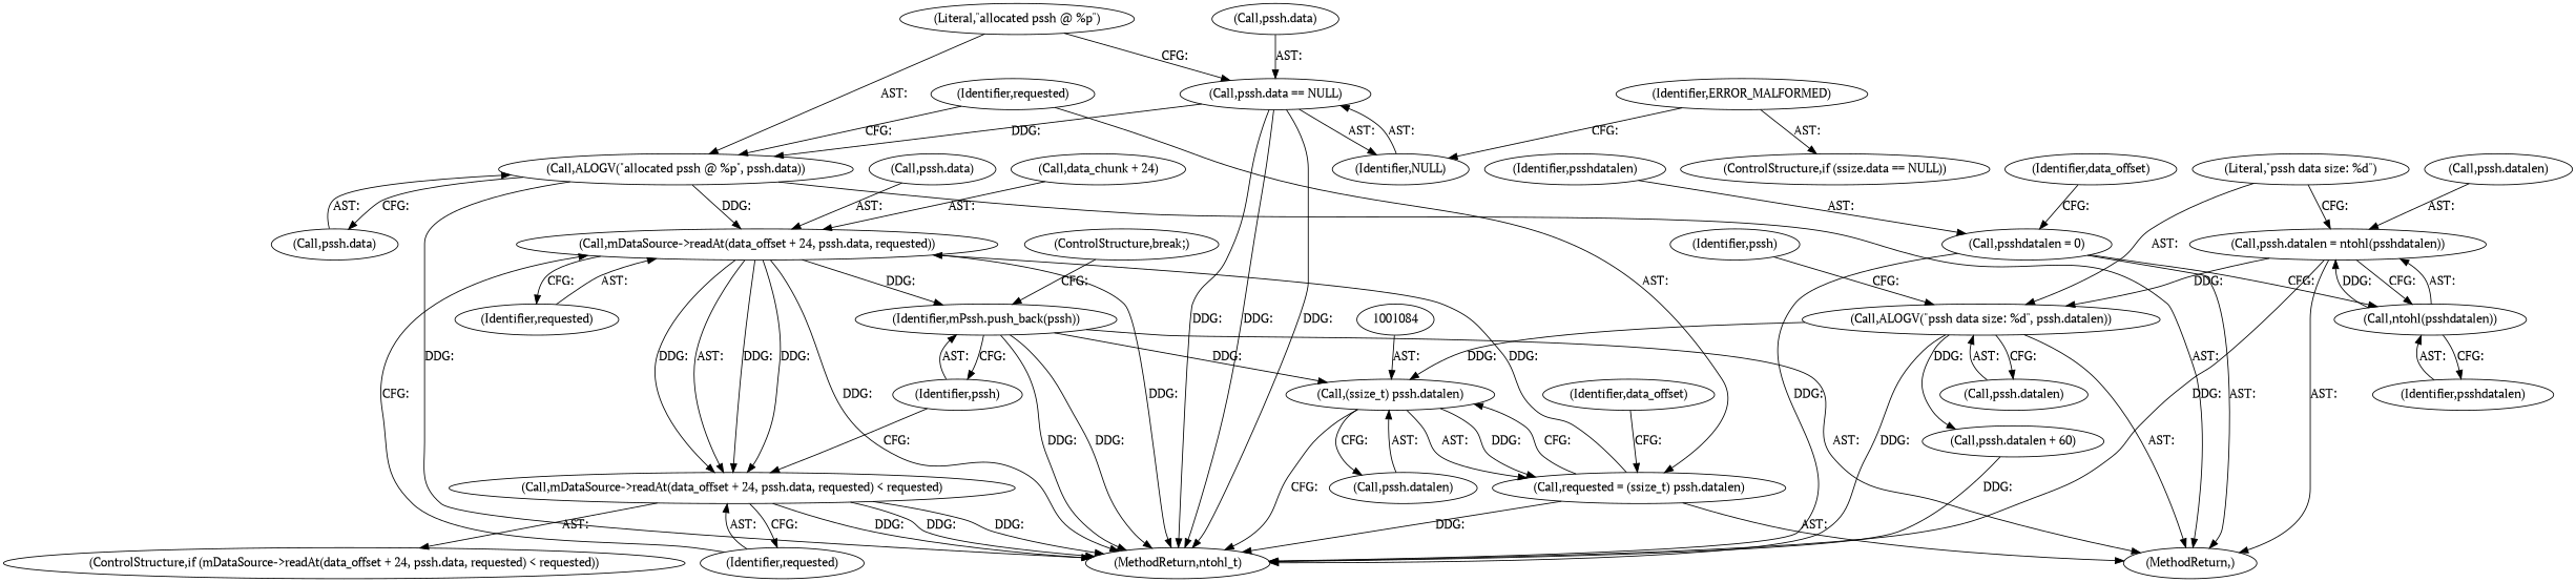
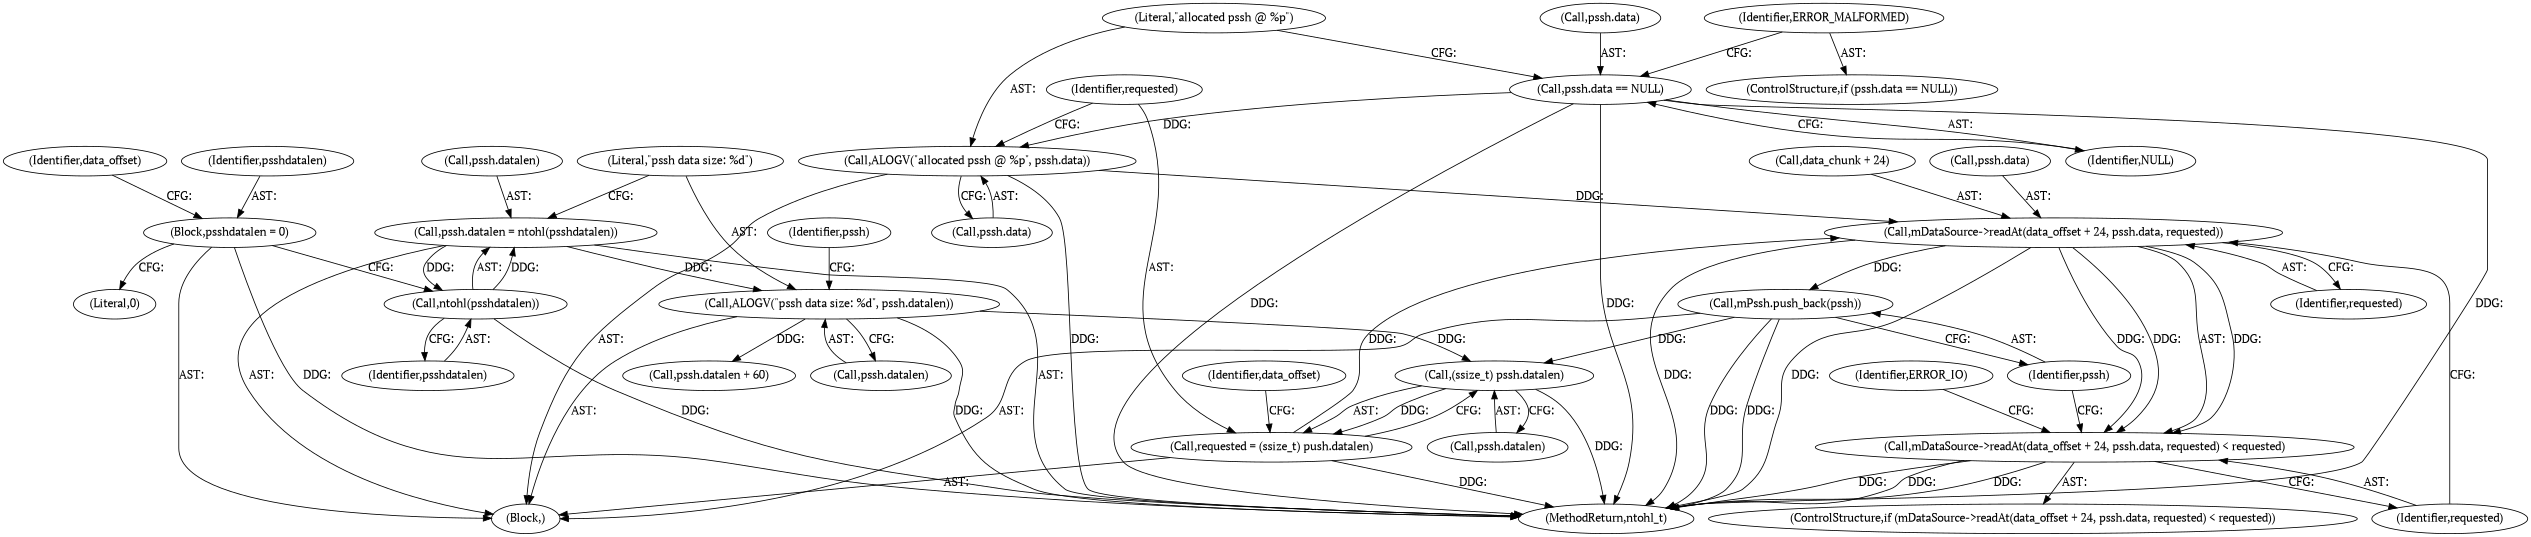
  digraph {
    fontname="PT Serif"
    node [fontname="PT Serif"]
    edge [fontname="PT Serif"]
    n1 [label="(Call,mDataSource->readAt(data_offset + 24, pssh.data, requested))"]
    n2 [label="(Call,mDataSource->readAt(data_offset + 24, pssh.data, requested) < requested)"]
-   n3 [label="(Identifier,mPssh.push_back(pssh))"]
+   n3 [label="(Call,mPssh.push_back(pssh))"]
    n4 [label="(Identifier,requested)"]
    n5 [label="(MethodReturn,ntohl_t)"]
    n6 [label="(Identifier,requested)"]
    n7 [label="(ControlStructure,if (mDataSource->readAt(data_offset + 24, pssh.data, requested) < requested))"]
-   n8 [label="(MethodReturn,)"]
+   n8 [label="(Block,)"]
    n9 [label="(Call,(ssize_t) pssh.datalen)"]
    n10 [label="(Identifier,pssh)"]
    n11 [label="(Call,ALOGV(\"allocated pssh @ %p\", pssh.data))"]
    n12 [label="(Call,pssh.data)"]
    n13 [label="(Call,pssh.data == NULL)"]
    n14 [label="(Identifier,NULL)"]
-   n15 [label="(ControlStructure,if (ssize.data == NULL))"]
-   n16 [label="(Call,requested = (ssize_t) pssh.datalen)"]
+   n15 [label="(ControlStructure,if (pssh.data == NULL))"]
+   n16 [label="(Call,requested = (ssize_t) push.datalen)"]
    n17 [label="(Call,pssh.datalen)"]
    n18 [label="(Call,ALOGV(\"pssh data size: %d\", pssh.datalen))"]
    n19 [label="(Call,pssh.datalen + 60)"]
    n20 [label="(Call,pssh.datalen)"]
    n21 [label="(Call,pssh.datalen = ntohl(psshdatalen))"]
    n22 [label="(Call,ntohl(psshdatalen))"]
    n23 [label="(Identifier,psshdatalen)"]
-   n24 [label="(Call,psshdatalen = 0)"]
+   n24 [label="(Block,psshdatalen = 0)"]
+   n25 [label="(Literal,0)"]
    n26 [label="(Call,data_chunk + 24)"]
    n27 [label="(Identifier,data_offset)"]
-   n28 [label="(ControlStructure,break;)"]
    n29 [label="(Identifier,requested)"]
    n30 [label="(Call,pssh.datalen)"]
    n31 [label="(Literal,\"pssh data size: %d\")"]
    n32 [label="(Identifier,pssh)"]
+   n33 [label="(Identifier,ERROR_IO)"]
    n34 [label="(Call,pssh.data)"]
    n35 [label="(Identifier,data_offset)"]
    n36 [label="(Literal,\"allocated pssh @ %p\")"]
    n37 [label="(Call,pssh.data)"]
    n38 [label="(Identifier,ERROR_MALFORMED)"]
    n39 [label="(Identifier,psshdatalen)"]
-   1001084
    n1 -> n2 [label="AST: "]
    n1 -> n2 [label="DDG: "]
    n1 -> n2 [label="DDG: "]
    n1 -> n2 [label="DDG: "]
    n1 -> n3 [label="DDG: "]
    n1 -> n4 [label="CFG: "]
    n1 -> n5 [label="DDG: "]
    n1 -> n5 [label="DDG: "]
    n2 -> n5 [label="DDG: "]
    n2 -> n5 [label="DDG: "]
    n2 -> n5 [label="DDG: "]
    n2 -> n6 [label="CFG: "]
    n2 -> n7 [label="AST: "]
    n3 -> n5 [label="DDG: "]
    n3 -> n5 [label="DDG: "]
    n3 -> n8 [label="AST: "]
    n3 -> n9 [label="DDG: "]
    n3 -> n10 [label="CFG: "]
    n4 -> n1 [label="AST: "]
    n6 -> n1 [label="CFG: "]
    n6 -> n2 [label="AST: "]
-   n9 -> n5 [label="CFG: "]
+   n9 -> n5 [label="DDG: "]
    n9 -> n16 [label="AST: "]
    n9 -> n16 [label="DDG: "]
    n9 -> n17 [label="CFG: "]
    n10 -> n2 [label="CFG: "]
    n10 -> n3 [label="AST: "]
    n11 -> n1 [label="DDG: "]
    n11 -> n5 [label="DDG: "]
    n11 -> n8 [label="AST: "]
    n11 -> n12 [label="CFG: "]
    n12 -> n11 [label="AST: "]
    n13 -> n5 [label="DDG: "]
    n13 -> n5 [label="DDG: "]
    n13 -> n5 [label="DDG: "]
    n13 -> n11 [label="DDG: "]
    n13 -> n14 [label="AST: "]
-   n14 -> n13 [label="AST: "]
+   n14 -> n13 [label="CFG: "]
    n16 -> n1 [label="DDG: "]
    n16 -> n5 [label="DDG: "]
    n16 -> n8 [label="AST: "]
    n16 -> n9 [label="CFG: "]
    n17 -> n9 [label="AST: "]
    n18 -> n5 [label="DDG: "]
    n18 -> n8 [label="AST: "]
    n18 -> n9 [label="DDG: "]
    n18 -> n19 [label="DDG: "]
    n18 -> n20 [label="CFG: "]
    n20 -> n18 [label="AST: "]
-   n21 -> n5 [label="DDG: "]
+   n21 -> n5 [label="AST: "]
    n21 -> n8 [label="AST: "]
    n21 -> n18 [label="DDG: "]
-   n21 -> n22 [label="CFG: "]
-   n19 -> n5 [label="DDG: "]
+   n21 -> n22 [label="DDG: "]
+   n22 -> n5 [label="DDG: "]
    n22 -> n21 [label="AST: "]
    n22 -> n21 [label="DDG: "]
    n22 -> n23 [label="CFG: "]
    n23 -> n22 [label="AST: "]
    n24 -> n5 [label="DDG: "]
    n24 -> n8 [label="AST: "]
    n24 -> n22 [label="CFG: "]
+   n24 -> n25 [label="CFG: "]
    n26 -> n1 [label="AST: "]
    n27 -> n16 [label="CFG: "]
-   n28 -> n3 [label="CFG: "]
    n29 -> n11 [label="CFG: "]
    n29 -> n16 [label="AST: "]
    n30 -> n21 [label="AST: "]
    n31 -> n18 [label="AST: "]
    n31 -> n21 [label="CFG: "]
    n32 -> n18 [label="CFG: "]
+   n33 -> n2 [label="CFG: "]
    n34 -> n1 [label="AST: "]
    n35 -> n24 [label="CFG: "]
    n36 -> n11 [label="AST: "]
    n36 -> n13 [label="CFG: "]
    n37 -> n13 [label="AST: "]
-   n38 -> n14 [label="CFG: "]
+   n38 -> n13 [label="CFG: "]
    n38 -> n15 [label="AST: "]
    n39 -> n24 [label="AST: "]
-   1001084 -> n9 [label="AST: "]
  }
